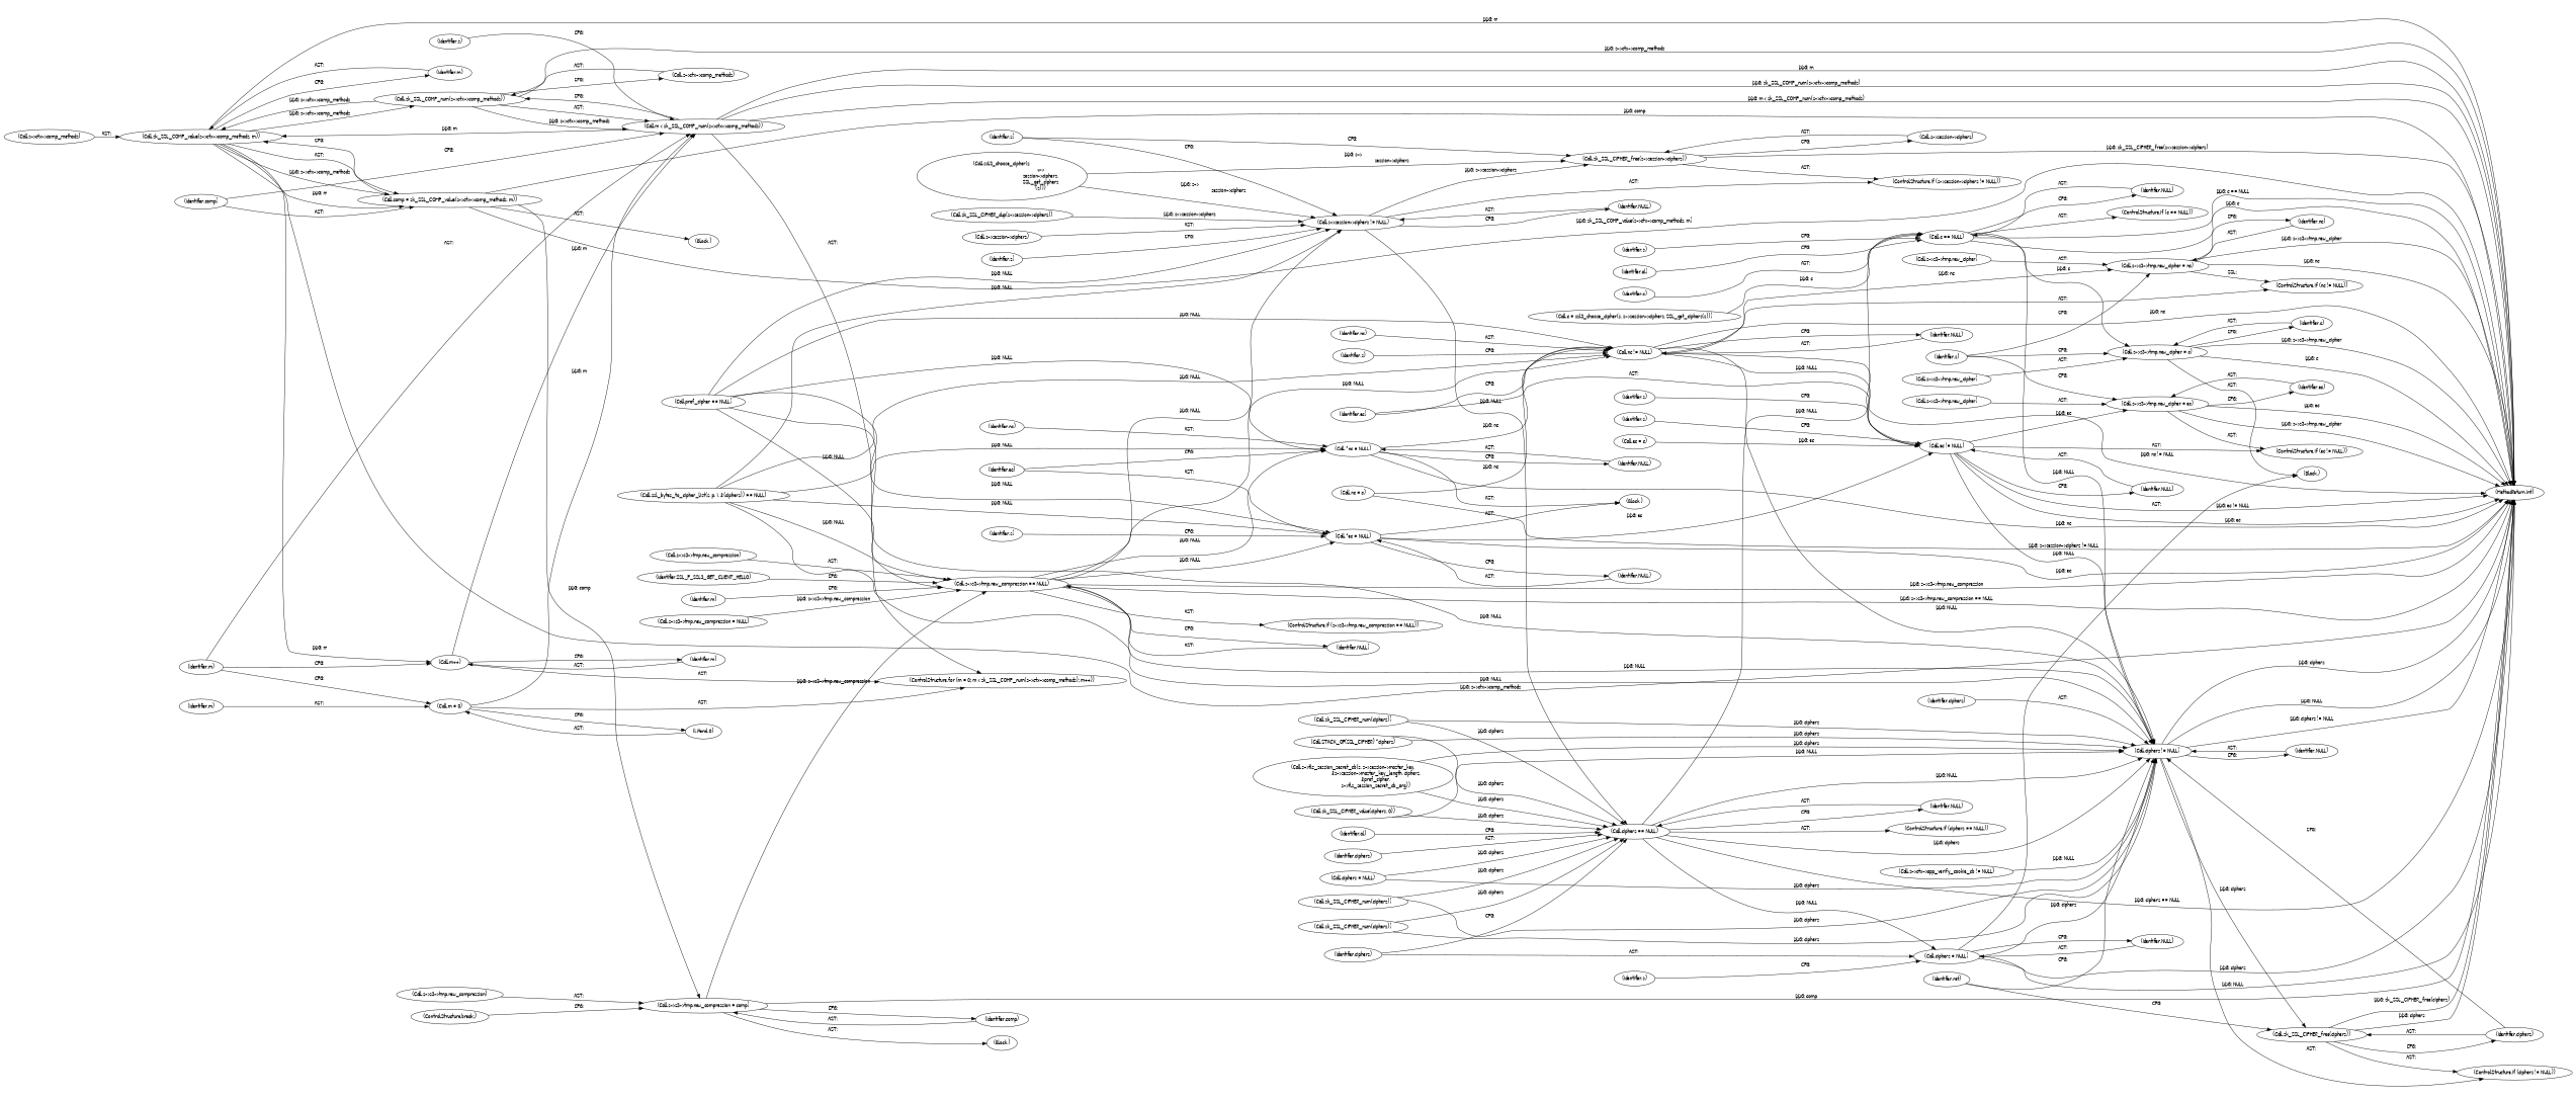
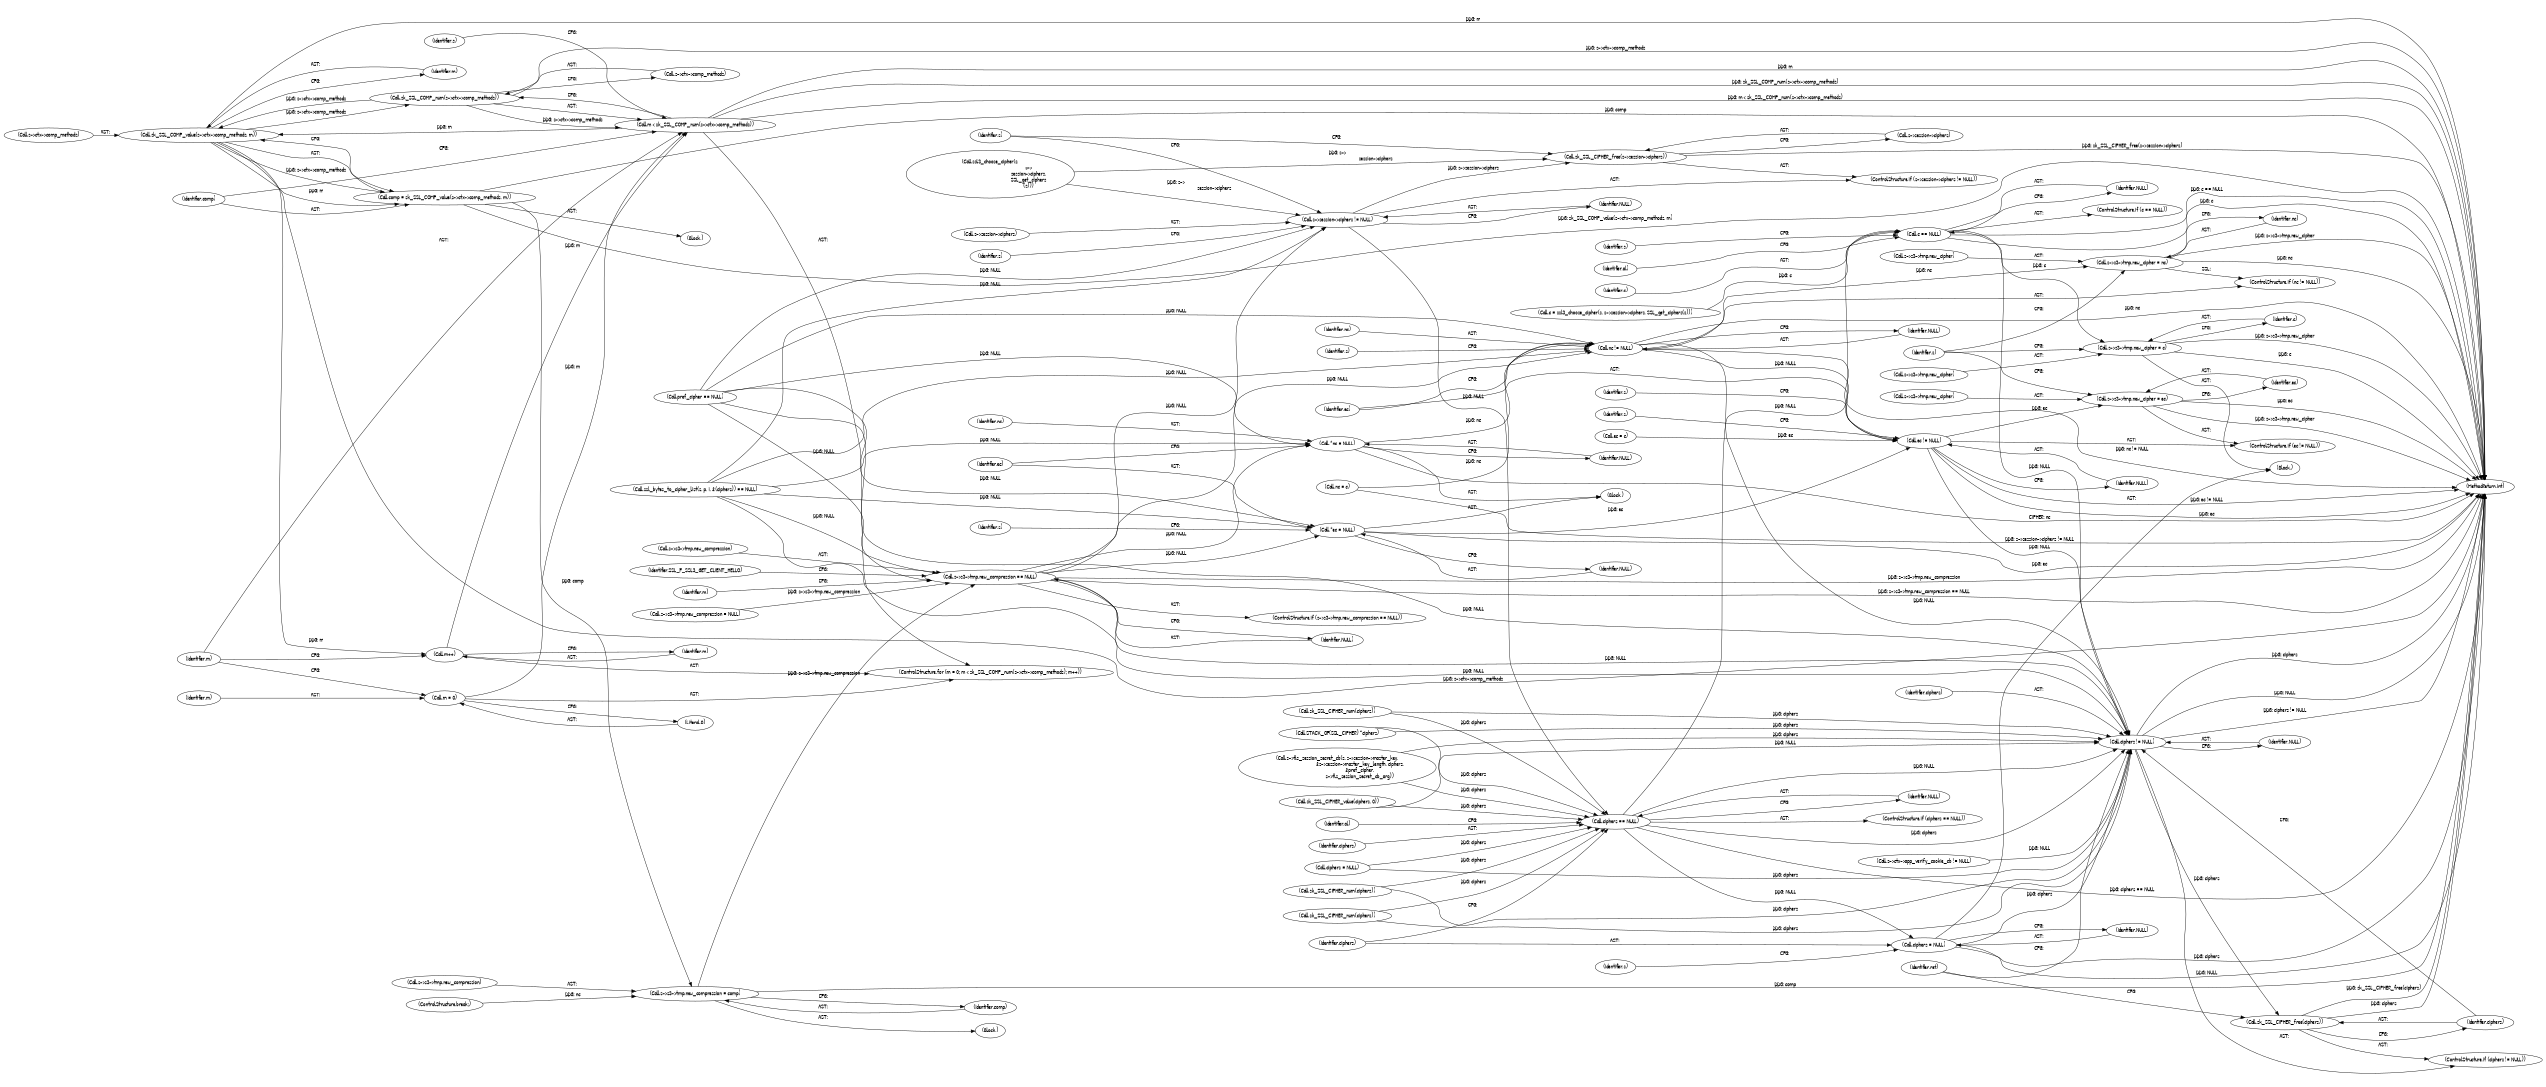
  digraph {
    fontname="Patrick Hand"
    rankdir=LR
    node [fontname="Patrick Hand"]
    edge [fontname="Patrick Hand"]
    n1 [label="(Call,sk_SSL_COMP_value(s->ctx->comp_methods, m))"]
    n2 [label="(Call,sk_SSL_COMP_num(s->ctx->comp_methods))"]
    n3 [label="(Call,m++)"]
    n4 [label="(Call,comp = sk_SSL_COMP_value(s->ctx->comp_methods, m))"]
    n5 [label="(MethodReturn,int)"]
    n6 [label="(Identifier,m)"]
    n7 [label="(Call,m < sk_SSL_COMP_num(s->ctx->comp_methods))"]
    n8 [label="(Call,s->ctx->comp_methods)"]
    n9 [label="(ControlStructure,for (m = 0; m < sk_SSL_COMP_num(s->ctx->comp_methods); m++))"]
    n10 [label="(Identifier,m)"]
    n11 [label="(Call,s->s3->tmp.new_compression = comp)"]
    n12 [label="(Block,)"]
    n13 [label="(Call,m = 0)"]
    n14 [label="(Literal,0)"]
    n15 [label="(Call,s->s3->tmp.new_compression == NULL)"]
    n16 [label="(Block,)"]
    n17 [label="(Identifier,comp)"]
    n18 [label="(Call,s->session->ciphers != NULL)"]
    n19 [label="(Call,ciphers != NULL)"]
    n20 [label="(Call,*nc = NULL)"]
    n21 [label="(Call,nc != NULL)"]
    n22 [label="(Call,*ec = NULL)"]
    n23 [label="(ControlStructure,if (s->s3->tmp.new_compression == NULL))"]
    n24 [label="(Identifier,NULL)"]
    n25 [label="(Call,sk_SSL_CIPHER_free(s->session->ciphers))"]
    n26 [label="(Call,ciphers == NULL)"]
    n27 [label="(Identifier,NULL)"]
    n28 [label="(ControlStructure,if (s->session->ciphers != NULL))"]
    n29 [label="(Call,sk_SSL_CIPHER_free(ciphers))"]
    n30 [label="(ControlStructure,if (ciphers != NULL))"]
    n31 [label="(Identifier,NULL)"]
    n32 [label="(Block,)"]
    n33 [label="(Identifier,NULL)"]
    n34 [label="(Call,s->s3->tmp.new_cipher = nc)"]
    n35 [label="(Call,ec != NULL)"]
    n36 [label="(ControlStructure,if (nc != NULL))"]
    n37 [label="(Identifier,NULL)"]
    n38 [label="(Identifier,NULL)"]
    n39 [label="(Call,s->session->ciphers)"]
    n40 [label="(Call,ciphers = NULL)"]
    n41 [label="(Call,c == NULL)"]
    n42 [label="(ControlStructure,if (ciphers == NULL))"]
    n43 [label="(Identifier,NULL)"]
    n44 [label="(Block,)"]
    n45 [label="(Identifier,NULL)"]
    n46 [label="(Call,s->s3->tmp.new_cipher = c)"]
    n47 [label="(ControlStructure,if (c == NULL))"]
    n48 [label="(Identifier,NULL)"]
    n49 [label="(Identifier,ciphers)"]
    n50 [label="(Identifier,c)"]
    n51 [label="(Identifier,nc)"]
    n52 [label="(Call,s->s3->tmp.new_cipher = ec)"]
    n53 [label="(Identifier,NULL)"]
    n54 [label="(ControlStructure,if (ec != NULL))"]
    n55 [label="(Identifier,ec)"]
    n56 [label="(Identifier,al)"]
    n57 [label="(Identifier,s)"]
    n58 [label="(Identifier,ret)"]
    n59 [label="(Identifier,c)"]
    n60 [label="(Call,ssl3_choose_cipher(s,\n                                                               s->\n                                                               session->ciphers,\n                                                               SSL_get_ciphers\n                                                               (s)))"]
    n61 [label="(Call,ssl_bytes_to_cipher_list(s, p, i, &(ciphers)) == NULL)"]
    n62 [label="(Call,c = ssl3_choose_cipher(s, s->session->ciphers, SSL_get_ciphers(s)))"]
    n63 [label="(Identifier,s)"]
    n64 [label="(Identifier,s)"]
    n65 [label="(Call,s->s3->tmp.new_cipher)"]
    n66 [label="(Call,s->ctx->app_verify_cookie_cb != NULL)"]
    n67 [label="(Identifier,m)"]
    n68 [label="(Identifier,SSL_F_SSL3_GET_CLIENT_HELLO)"]
    n69 [label="(Call,ec = c)"]
    n70 [label="(Identifier,m)"]
    n71 [label="(Identifier,s)"]
    n72 [label="(Call,s->s3->tmp.new_compression)"]
    n73 [label="(Identifier,ciphers)"]
    n74 [label="(Identifier,s)"]
    n75 [label="(Identifier,s)"]
    n76 [label="(Identifier,ciphers)"]
    n77 [label="(Call,sk_SSL_CIPHER_value(ciphers, 0))"]
    n78 [label="(ControlStructure,break;)"]
    n79 [label="(Call,s->s3->tmp.new_compression = NULL)"]
    n80 [label="(Call,sk_SSL_CIPHER_num(ciphers))"]
    n81 [label="(Identifier,al)"]
    n82 [label="(Identifier,ciphers)"]
    n83 [label="(Call,s->ctx->comp_methods)"]
    n84 [label="(Identifier,comp)"]
    n85 [label="(Call,ciphers = NULL)"]
    n86 [label="(Call,pref_cipher == NULL)"]
    n87 [label="(Call,s->s3->tmp.new_cipher)"]
    n88 [label="(Call,sk_SSL_CIPHER_num(ciphers))"]
    n89 [label="(Identifier,s)"]
    n90 [label="(Identifier,s)"]
    n91 [label="(Call,sk_SSL_CIPHER_num(ciphers))"]
    n92 [label="(Identifier,nc)"]
    n93 [label="(Identifier,m)"]
    n94 [label="(Call,s->tls_session_secret_cb(s, s->session->master_key,\n                                     &s->session->master_key_length, ciphers,\n                                     &pref_cipher,\n                                     s->tls_session_secret_cb_arg))"]
    n95 [label="(Identifier,ec)"]
    n96 [label="(Identifier,nc)"]
    n97 [label="(Identifier,s)"]
    n98 [label="(Call,STACK_OF(SSL_CIPHER) *ciphers)"]
    n99 [label="(Call,nc = c)"]
    n100 [label="(Call,s->s3->tmp.new_cipher)"]
-   n101 [label="(Call,sk_SSL_CIPHER_dup(s->session->ciphers))"]
    n102 [label="(Identifier,ec)"]
    n103 [label="(Call,s->s3->tmp.new_compression)"]
    n104 [label="(Identifier,s)"]
    n105 [label="(Call,s->session->ciphers)"]
    n1 -> n2 [label="DDG: s->ctx->comp_methods"]
    n1 -> n3 [label="DDG: m"]
    n1 -> n4 [label="AST: "]
    n1 -> n4 [label="DDG: s->ctx->comp_methods"]
    n1 -> n4 [label="DDG: m"]
    n1 -> n5 [label="DDG: s->ctx->comp_methods"]
    n1 -> n5 [label="DDG: m"]
    n1 -> n6 [label="CFG: "]
    n2 -> n1 [label="DDG: s->ctx->comp_methods"]
    n2 -> n5 [label="DDG: s->ctx->comp_methods"]
    n2 -> n7 [label="AST: "]
    n2 -> n7 [label="DDG: s->ctx->comp_methods"]
    n2 -> n8 [label="CFG: "]
    n3 -> n7 [label="DDG: m"]
    n3 -> n9 [label="AST: "]
    n3 -> n10 [label="CFG: "]
    n4 -> n1 [label="CFG: "]
    n4 -> n5 [label="DDG: comp"]
    n4 -> n5 [label="DDG: sk_SSL_COMP_value(s->ctx->comp_methods, m)"]
    n4 -> n11 [label="DDG: comp"]
    n4 -> n12 [label="AST: "]
    n6 -> n1 [label="AST: "]
    n7 -> n1 [label="DDG: m"]
    n7 -> n2 [label="CFG: "]
    n7 -> n5 [label="DDG: sk_SSL_COMP_num(s->ctx->comp_methods)"]
    n7 -> n5 [label="DDG: m < sk_SSL_COMP_num(s->ctx->comp_methods)"]
    n7 -> n5 [label="DDG: m"]
    n7 -> n9 [label="AST: "]
    n8 -> n2 [label="AST: "]
    n10 -> n3 [label="AST: "]
    n11 -> n5 [label="DDG: comp"]
    n11 -> n15 [label="DDG: s->s3->tmp.new_compression"]
    n11 -> n16 [label="AST: "]
    n11 -> n17 [label="CFG: "]
    n13 -> n7 [label="DDG: m"]
    n13 -> n9 [label="AST: "]
    n13 -> n14 [label="CFG: "]
    n14 -> n13 [label="AST: "]
    n15 -> n5 [label="DDG: s->s3->tmp.new_compression == NULL"]
    n15 -> n5 [label="DDG: s->s3->tmp.new_compression"]
    n15 -> n18 [label="DDG: NULL"]
    n15 -> n19 [label="DDG: NULL"]
    n15 -> n20 [label="DDG: NULL"]
    n15 -> n21 [label="DDG: NULL"]
    n15 -> n22 [label="DDG: NULL"]
    n15 -> n23 [label="AST: "]
    n15 -> n24 [label="CFG: "]
    n17 -> n11 [label="AST: "]
    n18 -> n25 [label="DDG: s->session->ciphers"]
    n18 -> n26 [label="DDG: NULL"]
    n18 -> n27 [label="CFG: "]
    n18 -> n28 [label="AST: "]
    n19 -> n5 [label="DDG: ciphers"]
    n19 -> n5 [label="DDG: NULL"]
    n19 -> n5 [label="DDG: ciphers != NULL"]
    n19 -> n29 [label="DDG: ciphers"]
    n19 -> n30 [label="AST: "]
    n19 -> n31 [label="CFG: "]
-   n20 -> n5 [label="DDG: nc"]
+   n20 -> n5 [label="CIPHER: nc"]
    n20 -> n21 [label="DDG: nc"]
    n20 -> n32 [label="AST: "]
    n20 -> n33 [label="CFG: "]
    n21 -> n5 [label="DDG: nc"]
    n21 -> n5 [label="DDG: nc != NULL"]
    n21 -> n19 [label="DDG: NULL"]
    n21 -> n34 [label="DDG: nc"]
    n21 -> n35 [label="DDG: NULL"]
    n21 -> n36 [label="AST: "]
    n21 -> n37 [label="CFG: "]
    n22 -> n5 [label="DDG: ec"]
    n22 -> n32 [label="AST: "]
    n22 -> n35 [label="DDG: ec"]
    n22 -> n38 [label="CFG: "]
    n24 -> n15 [label="AST: "]
    n25 -> n5 [label="DDG: sk_SSL_CIPHER_free(s->session->ciphers)"]
    n25 -> n28 [label="AST: "]
    n25 -> n39 [label="CFG: "]
    n26 -> n5 [label="DDG: ciphers == NULL"]
    n26 -> n19 [label="DDG: ciphers"]
    n26 -> n19 [label="DDG: NULL"]
    n26 -> n40 [label="DDG: NULL"]
    n26 -> n41 [label="DDG: NULL"]
    n26 -> n42 [label="AST: "]
    n26 -> n43 [label="CFG: "]
    n27 -> n18 [label="AST: "]
    n29 -> n5 [label="DDG: ciphers"]
    n29 -> n5 [label="DDG: sk_SSL_CIPHER_free(ciphers)"]
    n29 -> n30 [label="AST: "]
    n29 -> n49 [label="CFG: "]
    n31 -> n19 [label="AST: "]
    n33 -> n20 [label="AST: "]
    n34 -> n5 [label="DDG: s->s3->tmp.new_cipher"]
    n34 -> n5 [label="DDG: nc"]
    n34 -> n36 [label="SSL: "]
    n34 -> n51 [label="CFG: "]
    n35 -> n5 [label="DDG: ec"]
    n35 -> n5 [label="DDG: ec != NULL"]
    n35 -> n19 [label="DDG: NULL"]
    n35 -> n52 [label="DDG: ec"]
    n35 -> n53 [label="CFG: "]
    n35 -> n54 [label="AST: "]
    n37 -> n21 [label="AST: "]
    n38 -> n22 [label="AST: "]
    n39 -> n25 [label="AST: "]
    n40 -> n5 [label="DDG: ciphers"]
    n40 -> n5 [label="DDG: NULL"]
    n40 -> n19 [label="DDG: ciphers"]
    n40 -> n44 [label="AST: "]
    n40 -> n45 [label="CFG: "]
    n41 -> n5 [label="DDG: c"]
    n41 -> n5 [label="DDG: c == NULL"]
    n41 -> n19 [label="DDG: NULL"]
    n41 -> n46 [label="DDG: c"]
    n41 -> n47 [label="AST: "]
    n41 -> n48 [label="CFG: "]
    n43 -> n26 [label="AST: "]
    n45 -> n40 [label="AST: "]
    n46 -> n5 [label="DDG: c"]
    n46 -> n5 [label="DDG: s->s3->tmp.new_cipher"]
    n46 -> n44 [label="AST: "]
    n46 -> n50 [label="CFG: "]
    n48 -> n41 [label="AST: "]
    n49 -> n19 [label="CFG: "]
    n49 -> n29 [label="AST: "]
    n50 -> n46 [label="AST: "]
    n51 -> n34 [label="AST: "]
    n52 -> n5 [label="DDG: s->s3->tmp.new_cipher"]
    n52 -> n5 [label="DDG: ec"]
    n52 -> n54 [label="AST: "]
    n52 -> n55 [label="CFG: "]
    n53 -> n35 [label="AST: "]
    n55 -> n52 [label="AST: "]
    n56 -> n41 [label="CFG: "]
    n57 -> n35 [label="CFG: "]
    n58 -> n19 [label="CFG: "]
    n58 -> n29 [label="CFG: "]
    n59 -> n41 [label="AST: "]
    n60 -> n18 [label="DDG: s->\n                                                               session->ciphers"]
    n60 -> n25 [label="DDG: s->\n                                                               session->ciphers"]
    n61 -> n15 [label="DDG: NULL"]
    n61 -> n18 [label="DDG: NULL"]
    n61 -> n19 [label="DDG: NULL"]
    n61 -> n20 [label="DDG: NULL"]
    n61 -> n21 [label="DDG: NULL"]
    n61 -> n22 [label="DDG: NULL"]
    n62 -> n41 [label="DDG: c"]
    n63 -> n18 [label="CFG: "]
    n64 -> n18 [label="CFG: "]
    n64 -> n25 [label="CFG: "]
    n65 -> n34 [label="AST: "]
    n66 -> n19 [label="DDG: NULL"]
    n67 -> n13 [label="AST: "]
    n68 -> n15 [label="CFG: "]
    n69 -> n35 [label="DDG: ec"]
    n70 -> n15 [label="CFG: "]
    n71 -> n41 [label="CFG: "]
    n72 -> n11 [label="AST: "]
    n73 -> n26 [label="CFG: "]
    n73 -> n40 [label="AST: "]
    n74 -> n21 [label="CFG: "]
    n75 -> n34 [label="CFG: "]
    n75 -> n46 [label="CFG: "]
    n75 -> n52 [label="CFG: "]
    n76 -> n26 [label="AST: "]
    n77 -> n19 [label="DDG: NULL"]
    n77 -> n26 [label="DDG: ciphers"]
-   n78 -> n11 [label="CFG: "]
+   n78 -> n11 [label="DDG: nc"]
    n79 -> n15 [label="DDG: s->s3->tmp.new_compression"]
    n80 -> n19 [label="DDG: ciphers"]
    n80 -> n26 [label="DDG: ciphers"]
    n81 -> n26 [label="CFG: "]
    n82 -> n19 [label="AST: "]
    n83 -> n1 [label="AST: "]
    n84 -> n4 [label="AST: "]
    n84 -> n7 [label="CFG: "]
    n85 -> n19 [label="DDG: ciphers"]
    n85 -> n26 [label="DDG: ciphers"]
    n86 -> n15 [label="DDG: NULL"]
    n86 -> n18 [label="DDG: NULL"]
    n86 -> n19 [label="DDG: NULL"]
    n86 -> n20 [label="DDG: NULL"]
    n86 -> n21 [label="DDG: NULL"]
    n86 -> n22 [label="DDG: NULL"]
    n87 -> n52 [label="AST: "]
    n88 -> n19 [label="DDG: ciphers"]
    n88 -> n26 [label="DDG: ciphers"]
    n89 -> n7 [label="CFG: "]
    n90 -> n35 [label="CFG: "]
    n91 -> n19 [label="DDG: ciphers"]
    n91 -> n26 [label="DDG: ciphers"]
    n92 -> n20 [label="AST: "]
    n93 -> n3 [label="CFG: "]
    n93 -> n7 [label="AST: "]
    n93 -> n13 [label="CFG: "]
    n94 -> n19 [label="DDG: ciphers"]
    n94 -> n26 [label="DDG: ciphers"]
    n95 -> n21 [label="CFG: "]
    n95 -> n35 [label="AST: "]
    n96 -> n21 [label="AST: "]
    n97 -> n22 [label="CFG: "]
    n98 -> n19 [label="DDG: ciphers"]
    n98 -> n26 [label="DDG: ciphers"]
    n99 -> n5 [label="DDG: s->session->ciphers != NULL"]
    n99 -> n21 [label="DDG: nc"]
    n100 -> n46 [label="AST: "]
-   n101 -> n18 [label="DDG: s->session->ciphers"]
    n102 -> n20 [label="CFG: "]
    n102 -> n22 [label="AST: "]
    n103 -> n15 [label="AST: "]
    n104 -> n40 [label="CFG: "]
    n105 -> n18 [label="AST: "]
  }
